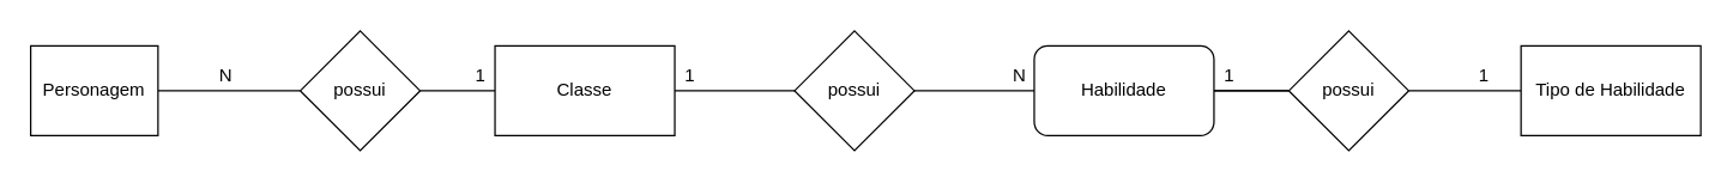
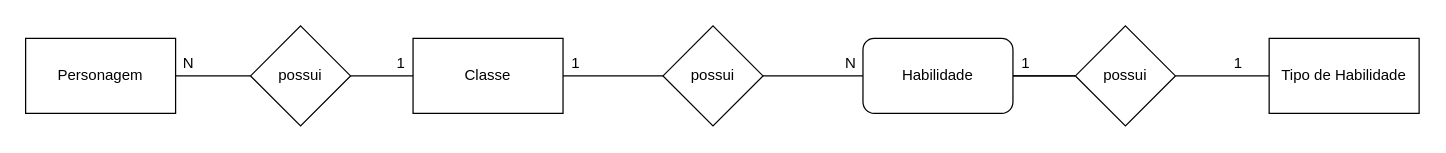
  <mxCell id="0" />
  <mxCell id="1" parent="0" />
  <mxCell id="2" style="edgeStyle=orthogonalEdgeStyle;rounded=0;orthogonalLoop=1;jettySize=auto;html=1;entryX=0;entryY=0.5;entryDx=0;entryDy=0;endArrow=none;endFill=0;" parent="1" source="3" target="8" edge="1"><mxGeometry relative="1" as="geometry" /></mxCell>
  <mxCell id="3" value="&lt;div&gt;Classe&lt;/div&gt;" style="rounded=0;whiteSpace=wrap;html=1;" parent="1" vertex="1"><mxGeometry x="330" y="30" width="120" height="60" as="geometry" /></mxCell>
  <mxCell id="4" style="edgeStyle=orthogonalEdgeStyle;rounded=0;orthogonalLoop=1;jettySize=auto;html=1;entryX=0;entryY=0.5;entryDx=0;entryDy=0;endArrow=none;endFill=0;" parent="1" source="6" target="10" edge="1"><mxGeometry relative="1" as="geometry" /></mxCell>
  <mxCell id="5" value="" style="edgeStyle=orthogonalEdgeStyle;rounded=0;orthogonalLoop=1;jettySize=auto;html=1;endArrow=none;endFill=0;" parent="1" source="6" target="10" edge="1"><mxGeometry relative="1" as="geometry" /></mxCell>
  <mxCell id="6" value="Habilidade" style="whiteSpace=wrap;html=1;rounded=1;" parent="1" vertex="1"><mxGeometry x="690" y="30" width="120" height="60" as="geometry" /></mxCell>
  <mxCell id="7" style="edgeStyle=orthogonalEdgeStyle;rounded=0;orthogonalLoop=1;jettySize=auto;html=1;entryX=0;entryY=0.5;entryDx=0;entryDy=0;endArrow=none;endFill=0;" parent="1" source="8" target="6" edge="1"><mxGeometry relative="1" as="geometry" /></mxCell>
  <mxCell id="8" value="&lt;div&gt;possui&lt;/div&gt;" style="rhombus;whiteSpace=wrap;html=1;" parent="1" vertex="1"><mxGeometry x="530" y="20" width="80" height="80" as="geometry" /></mxCell>
  <mxCell id="9" style="edgeStyle=orthogonalEdgeStyle;rounded=0;orthogonalLoop=1;jettySize=auto;html=1;entryX=0;entryY=0.5;entryDx=0;entryDy=0;endArrow=none;endFill=0;" parent="1" source="10" target="11" edge="1"><mxGeometry relative="1" as="geometry" /></mxCell>
  <mxCell id="10" value="possui" style="rhombus;whiteSpace=wrap;html=1;" parent="1" vertex="1"><mxGeometry x="860" y="20" width="80" height="80" as="geometry" /></mxCell>
  <mxCell id="11" value="&lt;div&gt;Tipo de Habilidade&lt;/div&gt;" style="rounded=0;whiteSpace=wrap;html=1;" parent="1" vertex="1"><mxGeometry x="1015" y="30" width="120" height="60" as="geometry" /></mxCell>
  <mxCell id="12" value="1" style="text;html=1;align=center;verticalAlign=middle;resizable=0;points=[];autosize=1;" parent="1" vertex="1"><mxGeometry x="450" y="40" width="20" height="20" as="geometry" /></mxCell>
  <mxCell id="13" value="N" style="text;html=1;align=center;verticalAlign=middle;resizable=0;points=[];autosize=1;" parent="1" vertex="1"><mxGeometry x="670" y="40" width="20" height="20" as="geometry" /></mxCell>
  <mxCell id="14" value="1" style="text;html=1;align=center;verticalAlign=middle;resizable=0;points=[];autosize=1;" parent="1" vertex="1"><mxGeometry x="980" y="40" width="20" height="20" as="geometry" /></mxCell>
  <mxCell id="15" value="1" style="text;html=1;align=center;verticalAlign=middle;resizable=0;points=[];autosize=1;" parent="1" vertex="1"><mxGeometry x="810" y="40" width="20" height="20" as="geometry" /></mxCell>
  <mxCell id="16" style="edgeStyle=orthogonalEdgeStyle;rounded=0;orthogonalLoop=1;jettySize=auto;html=1;entryX=0;entryY=0.5;entryDx=0;entryDy=0;endArrow=none;endFill=0;" parent="1" source="17" target="19" edge="1"><mxGeometry relative="1" as="geometry" /></mxCell>
- <mxCell id="17" value="Personagem" style="rounded=0;whiteSpace=wrap;html=1;" parent="1" vertex="1"><mxGeometry x="20" y="30" width="85" height="60" as="geometry" /></mxCell>
+ <mxCell id="17" value="Personagem" style="rounded=0;whiteSpace=wrap;html=1;" parent="1" vertex="1"><mxGeometry x="20" y="30" width="120" height="60" as="geometry" /></mxCell>
  <mxCell id="18" style="edgeStyle=orthogonalEdgeStyle;rounded=0;orthogonalLoop=1;jettySize=auto;html=1;entryX=0;entryY=0.5;entryDx=0;entryDy=0;endArrow=none;endFill=0;" parent="1" source="19" target="3" edge="1"><mxGeometry relative="1" as="geometry" /></mxCell>
  <mxCell id="19" value="&lt;div&gt;possui&lt;/div&gt;" style="rhombus;whiteSpace=wrap;html=1;" parent="1" vertex="1"><mxGeometry x="200" y="20" width="80" height="80" as="geometry" /></mxCell>
  <mxCell id="20" value="N" style="text;html=1;align=center;verticalAlign=middle;resizable=0;points=[];autosize=1;" parent="1" vertex="1"><mxGeometry x="140" y="40" width="20" height="20" as="geometry" /></mxCell>
  <mxCell id="21" value="&lt;div&gt;1&lt;/div&gt;" style="text;html=1;align=center;verticalAlign=middle;resizable=0;points=[];autosize=1;" parent="1" vertex="1"><mxGeometry x="310" y="40" width="20" height="20" as="geometry" /></mxCell>
